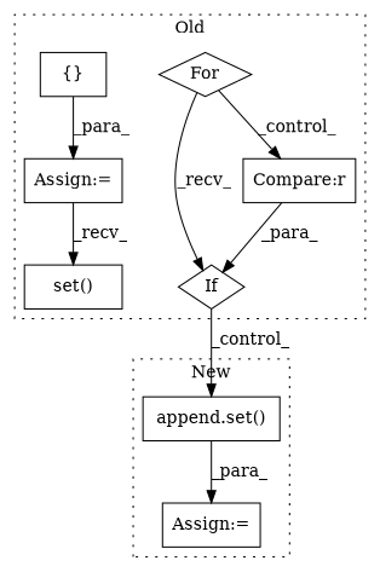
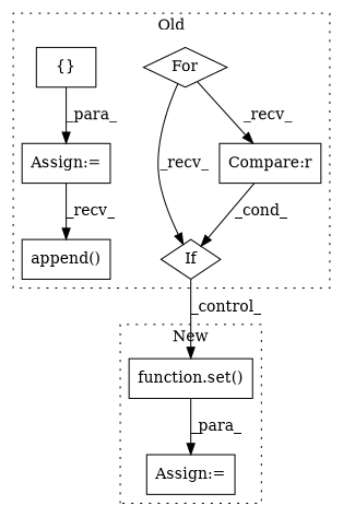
  digraph {
    node [a=75 l=3 shape=box]
-   n1 [l="15,1" label="set()" s="4506,4524"]
+   n1 [l="15,1" label="append()" s="4506,4524"]
    n2 [a=96 label=If s=4470 shape=diamond]
    n3 [a=107 l="4,14" label=For s="4428,4456" shape=diamond]
    n4 [a=68 label="Assign:=" s=4414]
    n5 [a=59 l="2,1" label="{}" s="4417,4417"]
    n6 [a=40 l=15 label="Compare:r" s=4473]
-   n7 [l="4,1" label="append.set()" s="4576,4707"]
+   n7 [l="4,1" label="function.set()" s="4576,4707"]
    n8 [a=68 label="Assign:=" s=4539]
    subgraph cluster_1 {
      label=Old
      style=dotted
      n1
      n2
      n3
      n4
      n5
      n6
    }
    subgraph cluster_2 {
      label=New
      style=dotted
      n7
      n8
    }
    n2 -> n7 [label=_control_]
    n3 -> n2 [label=_recv_]
-   n3 -> n6 [label=_control_]
+   n3 -> n6 [label=_recv_]
    n4 -> n1 [label=_recv_]
    n5 -> n4 [label=_para_]
-   n6 -> n2 [label=_para_]
+   n6 -> n2 [label=_cond_]
    n7 -> n8 [label=_para_]
  }
